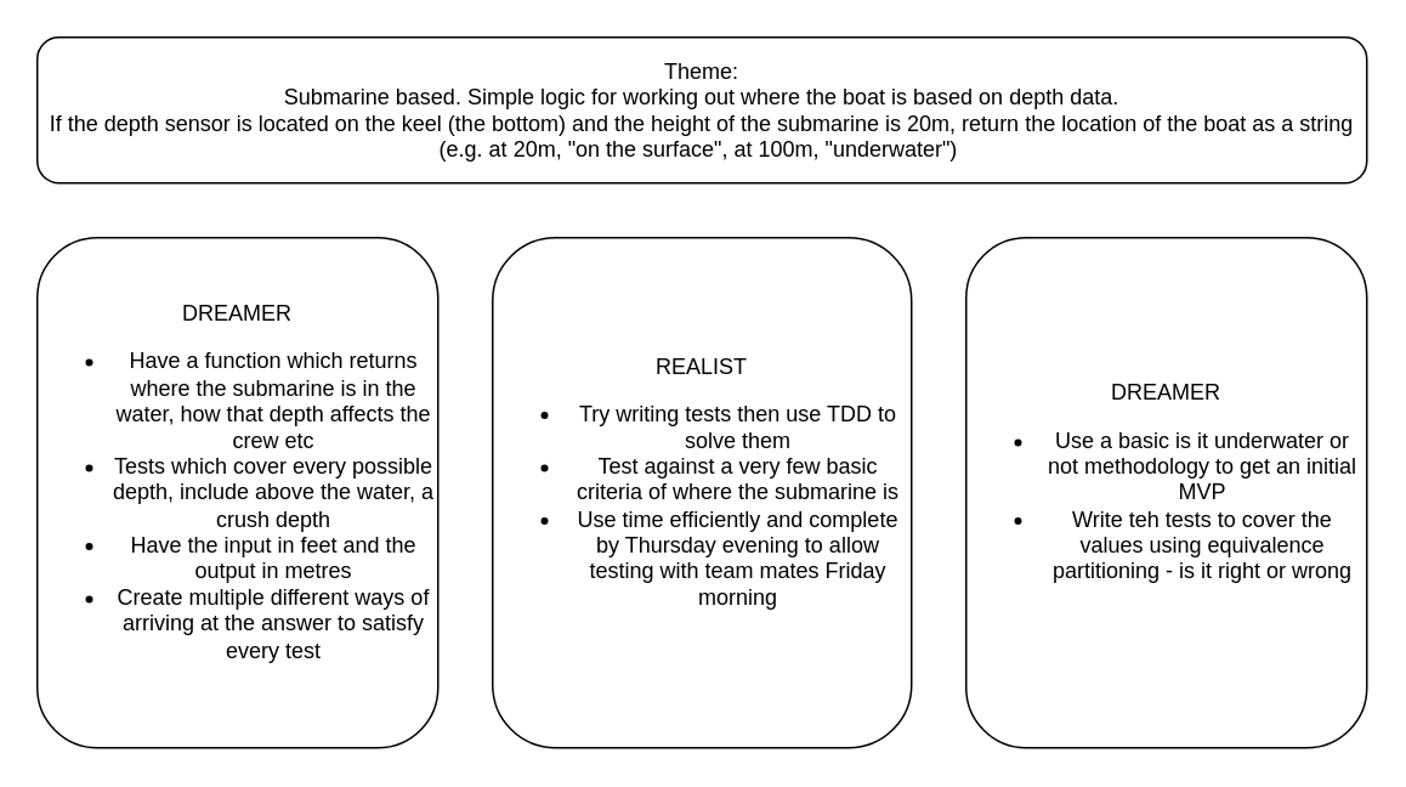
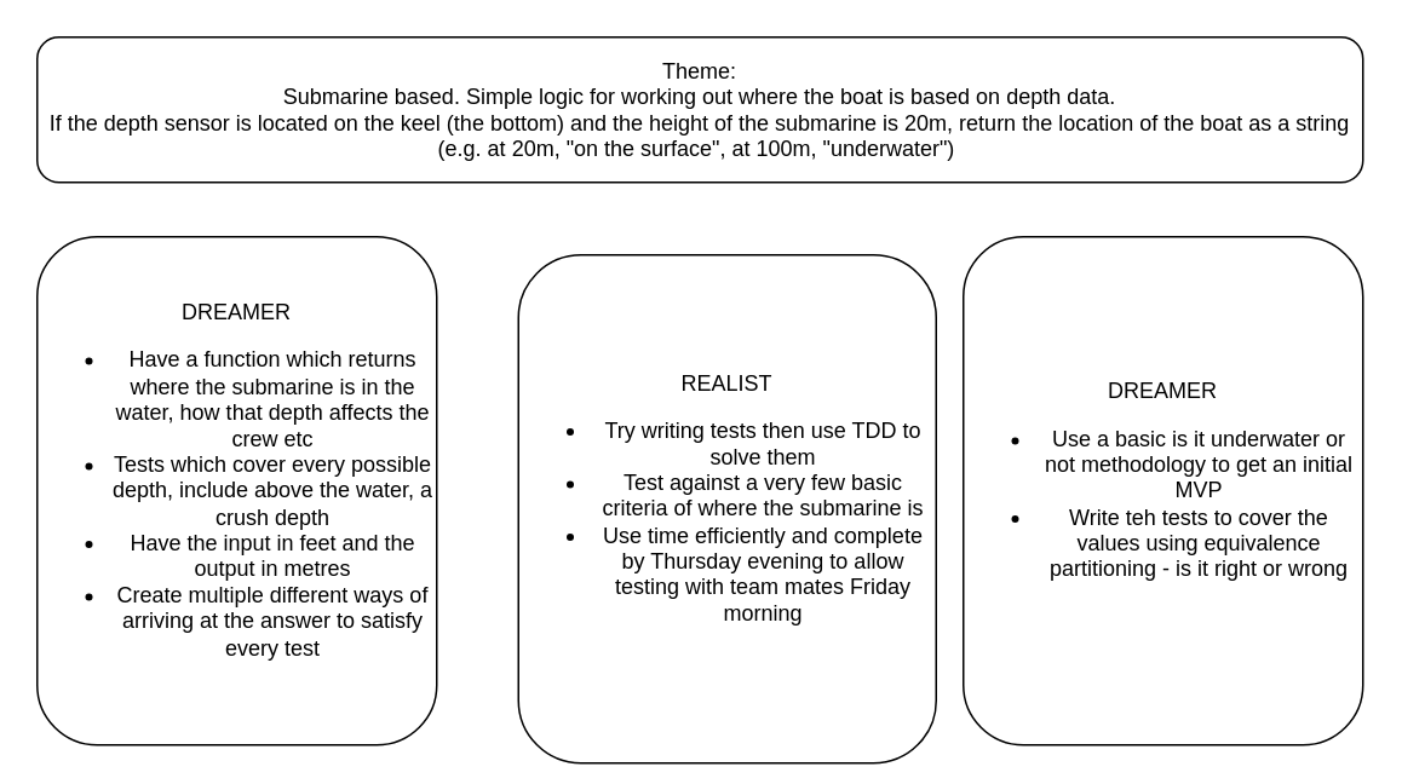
  <mxCell id="0" />
  <mxCell id="1" parent="0" />
  <mxCell id="2" value="DREAMER&lt;br&gt;&lt;ul&gt;&lt;li&gt;Have a function which returns where the submarine is in the water, how that depth affects the crew etc&lt;/li&gt;&lt;li&gt;Tests which cover every possible depth, include above the water, a crush depth&lt;/li&gt;&lt;li&gt;Have the input in feet and the output in metres&lt;/li&gt;&lt;li&gt;Create multiple different ways of arriving at the answer to satisfy every test&lt;/li&gt;&lt;/ul&gt;" style="rounded=1;whiteSpace=wrap;html=1;" parent="1" vertex="1"><mxGeometry x="20" y="130" width="220" height="280" as="geometry" /></mxCell>
- <mxCell id="3" value="REALIST&lt;br&gt;&lt;ul&gt;&lt;li&gt;Try writing tests then use TDD to solve them&lt;/li&gt;&lt;li&gt;Test against a very few basic criteria of where the submarine is&lt;/li&gt;&lt;li&gt;Use time efficiently and complete by Thursday evening to allow testing with team mates Friday morning&lt;/li&gt;&lt;/ul&gt;" style="rounded=1;whiteSpace=wrap;html=1;" parent="1" vertex="1"><mxGeometry x="270" y="130" width="230" height="280" as="geometry" /></mxCell>
+ <mxCell id="3" value="REALIST&lt;br&gt;&lt;ul&gt;&lt;li&gt;Try writing tests then use TDD to solve them&lt;/li&gt;&lt;li&gt;Test against a very few basic criteria of where the submarine is&lt;/li&gt;&lt;li&gt;Use time efficiently and complete by Thursday evening to allow testing with team mates Friday morning&lt;/li&gt;&lt;/ul&gt;" style="rounded=1;whiteSpace=wrap;html=1;" parent="1" vertex="1"><mxGeometry x="285" y="140" width="230" height="280" as="geometry" /></mxCell>
  <mxCell id="4" value="DREAMER&lt;br&gt;&lt;ul&gt;&lt;li&gt;Use a basic is it underwater or not methodology to get an initial MVP&lt;/li&gt;&lt;li&gt;Write teh tests to cover the values using equivalence partitioning - is it right or wrong&lt;/li&gt;&lt;/ul&gt;" style="rounded=1;whiteSpace=wrap;html=1;" parent="1" vertex="1"><mxGeometry x="530" y="130" width="220" height="280" as="geometry" /></mxCell>
  <mxCell id="5" value="Theme:&lt;br&gt;Submarine based. Simple logic for working out where the boat is based on depth data.&lt;br&gt;If the depth sensor is located on the keel (the bottom) and the height of the submarine is 20m, return the location of the boat as a string (e.g. at 20m, &quot;on the surface&quot;, at 100m, &quot;underwater&quot;)&amp;nbsp;" style="rounded=1;whiteSpace=wrap;html=1;" parent="1" vertex="1"><mxGeometry x="20" y="20" width="730" height="80" as="geometry" /></mxCell>
